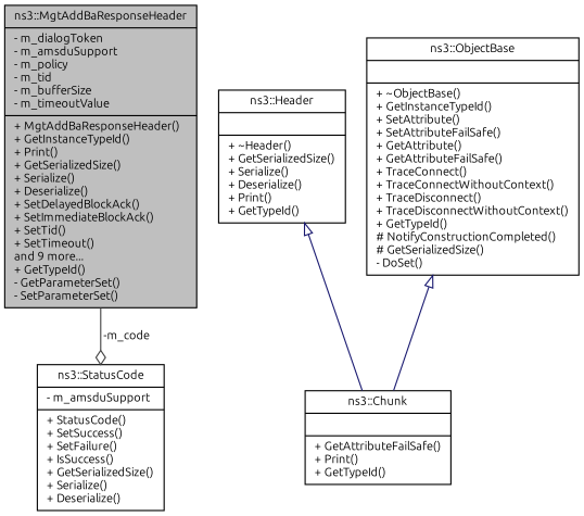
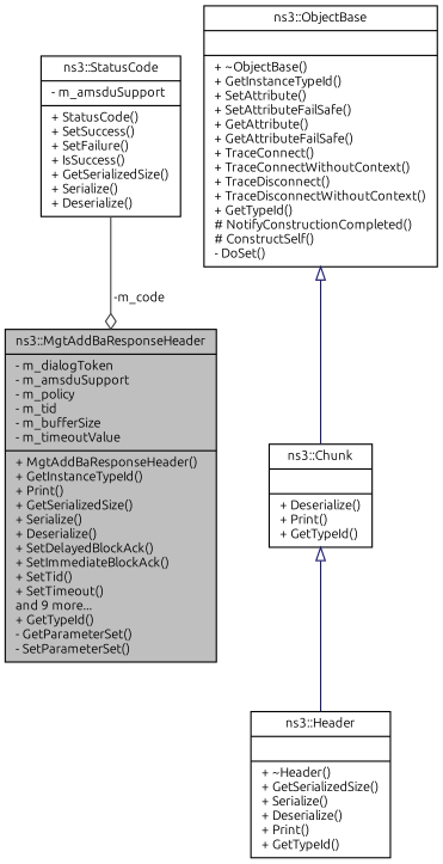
  digraph {
    fontname=Ubuntu
    node [color=black fillcolor=white fontname=Ubuntu fontsize=10 shape=record style=filled]
    edge [arrowtail=onormal color=midnightblue dir=back fontname=Ubuntu fontsize=10 labelfontname=Helvetica labelfontsize=10 style=solid]
    n1 [fillcolor=grey75 fontcolor=black height=0.2 label="{ns3::MgtAddBaResponseHeader\n|- m_dialogToken\l- m_amsduSupport\l- m_policy\l- m_tid\l- m_bufferSize\l- m_timeoutValue\l|+ MgtAddBaResponseHeader()\l+ GetInstanceTypeId()\l+ Print()\l+ GetSerializedSize()\l+ Serialize()\l+ Deserialize()\l+ SetDelayedBlockAck()\l+ SetImmediateBlockAck()\l+ SetTid()\l+ SetTimeout()\land 9 more...\l+ GetTypeId()\l- GetParameterSet()\l- SetParameterSet()\l}" width=0.4]
    n2 [height=0.2 label="{ns3::Header\n||+ ~Header()\l+ GetSerializedSize()\l+ Serialize()\l+ Deserialize()\l+ Print()\l+ GetTypeId()\l}" width=0.4]
-   n3 [height=0.2 label="{ns3::Chunk\n||+ GetAttributeFailSafe()\l+ Print()\l+ GetTypeId()\l}" width=0.4]
-   n4 [height=0.2 label="{ns3::ObjectBase\n||+ ~ObjectBase()\l+ GetInstanceTypeId()\l+ SetAttribute()\l+ SetAttributeFailSafe()\l+ GetAttribute()\l+ GetAttributeFailSafe()\l+ TraceConnect()\l+ TraceConnectWithoutContext()\l+ TraceDisconnect()\l+ TraceDisconnectWithoutContext()\l+ GetTypeId()\l# NotifyConstructionCompleted()\l# GetSerializedSize()\l- DoSet()\l}" width=0.4]
+   n3 [height=0.2 label="{ns3::Chunk\n||+ Deserialize()\l+ Print()\l+ GetTypeId()\l}" width=0.4]
+   n4 [height=0.2 label="{ns3::ObjectBase\n||+ ~ObjectBase()\l+ GetInstanceTypeId()\l+ SetAttribute()\l+ SetAttributeFailSafe()\l+ GetAttribute()\l+ GetAttributeFailSafe()\l+ TraceConnect()\l+ TraceConnectWithoutContext()\l+ TraceDisconnect()\l+ TraceDisconnectWithoutContext()\l+ GetTypeId()\l# NotifyConstructionCompleted()\l# ConstructSelf()\l- DoSet()\l}" width=0.4]
    n5 [height=0.2 label="{ns3::StatusCode\n|- m_amsduSupport\l|+ StatusCode()\l+ SetSuccess()\l+ SetFailure()\l+ IsSuccess()\l+ GetSerializedSize()\l+ Serialize()\l+ Deserialize()\l}" width=0.4]
-   n2 -> n3
+   n3 -> n2
    n4 -> n3
-   n1 -> n5 [arrowhead=odiamond color=grey25 label=" -m_code" arrowtail="" dir=""]
+   n5 -> n1 [arrowhead=odiamond color=grey25 label=" -m_code" arrowtail="" dir=""]
  }
